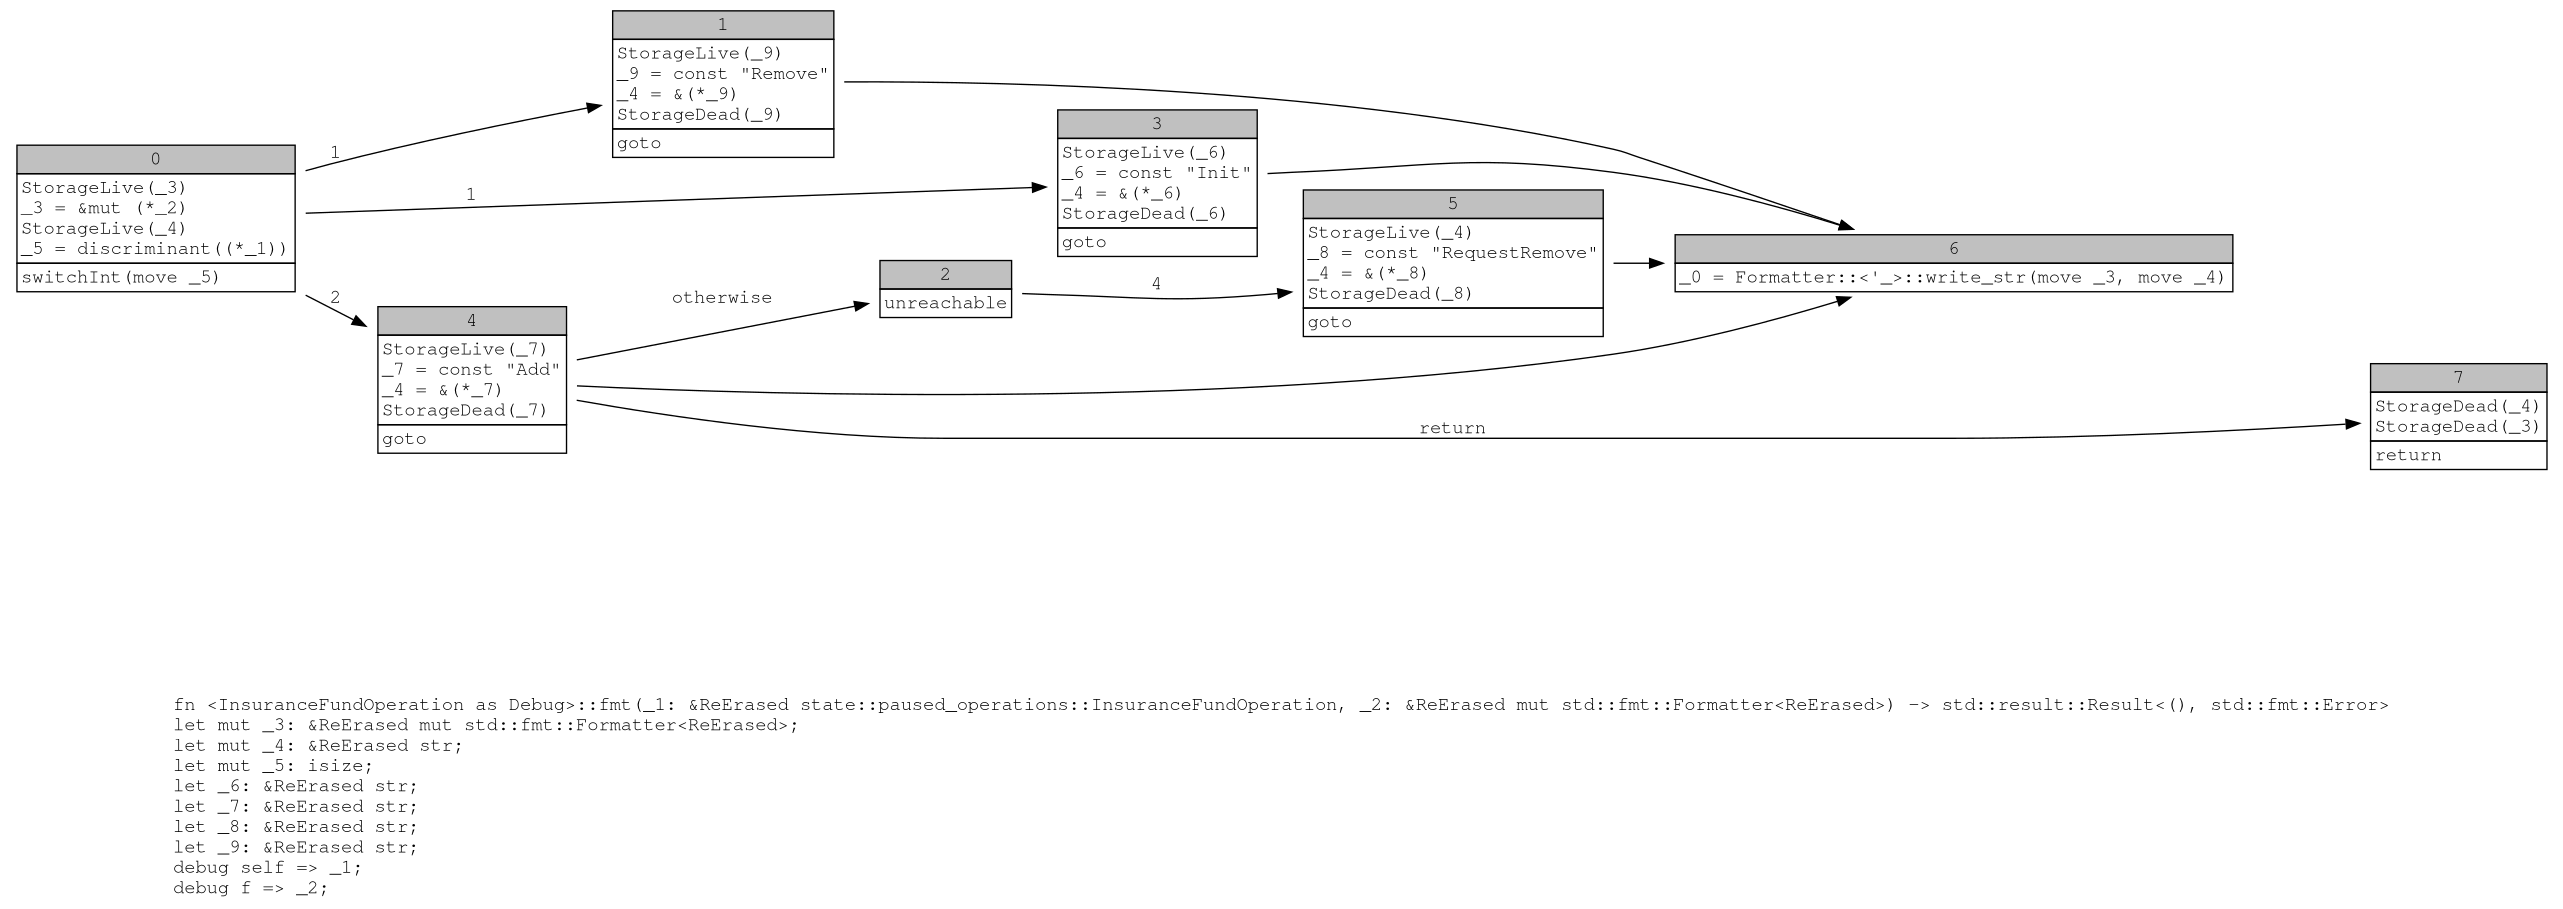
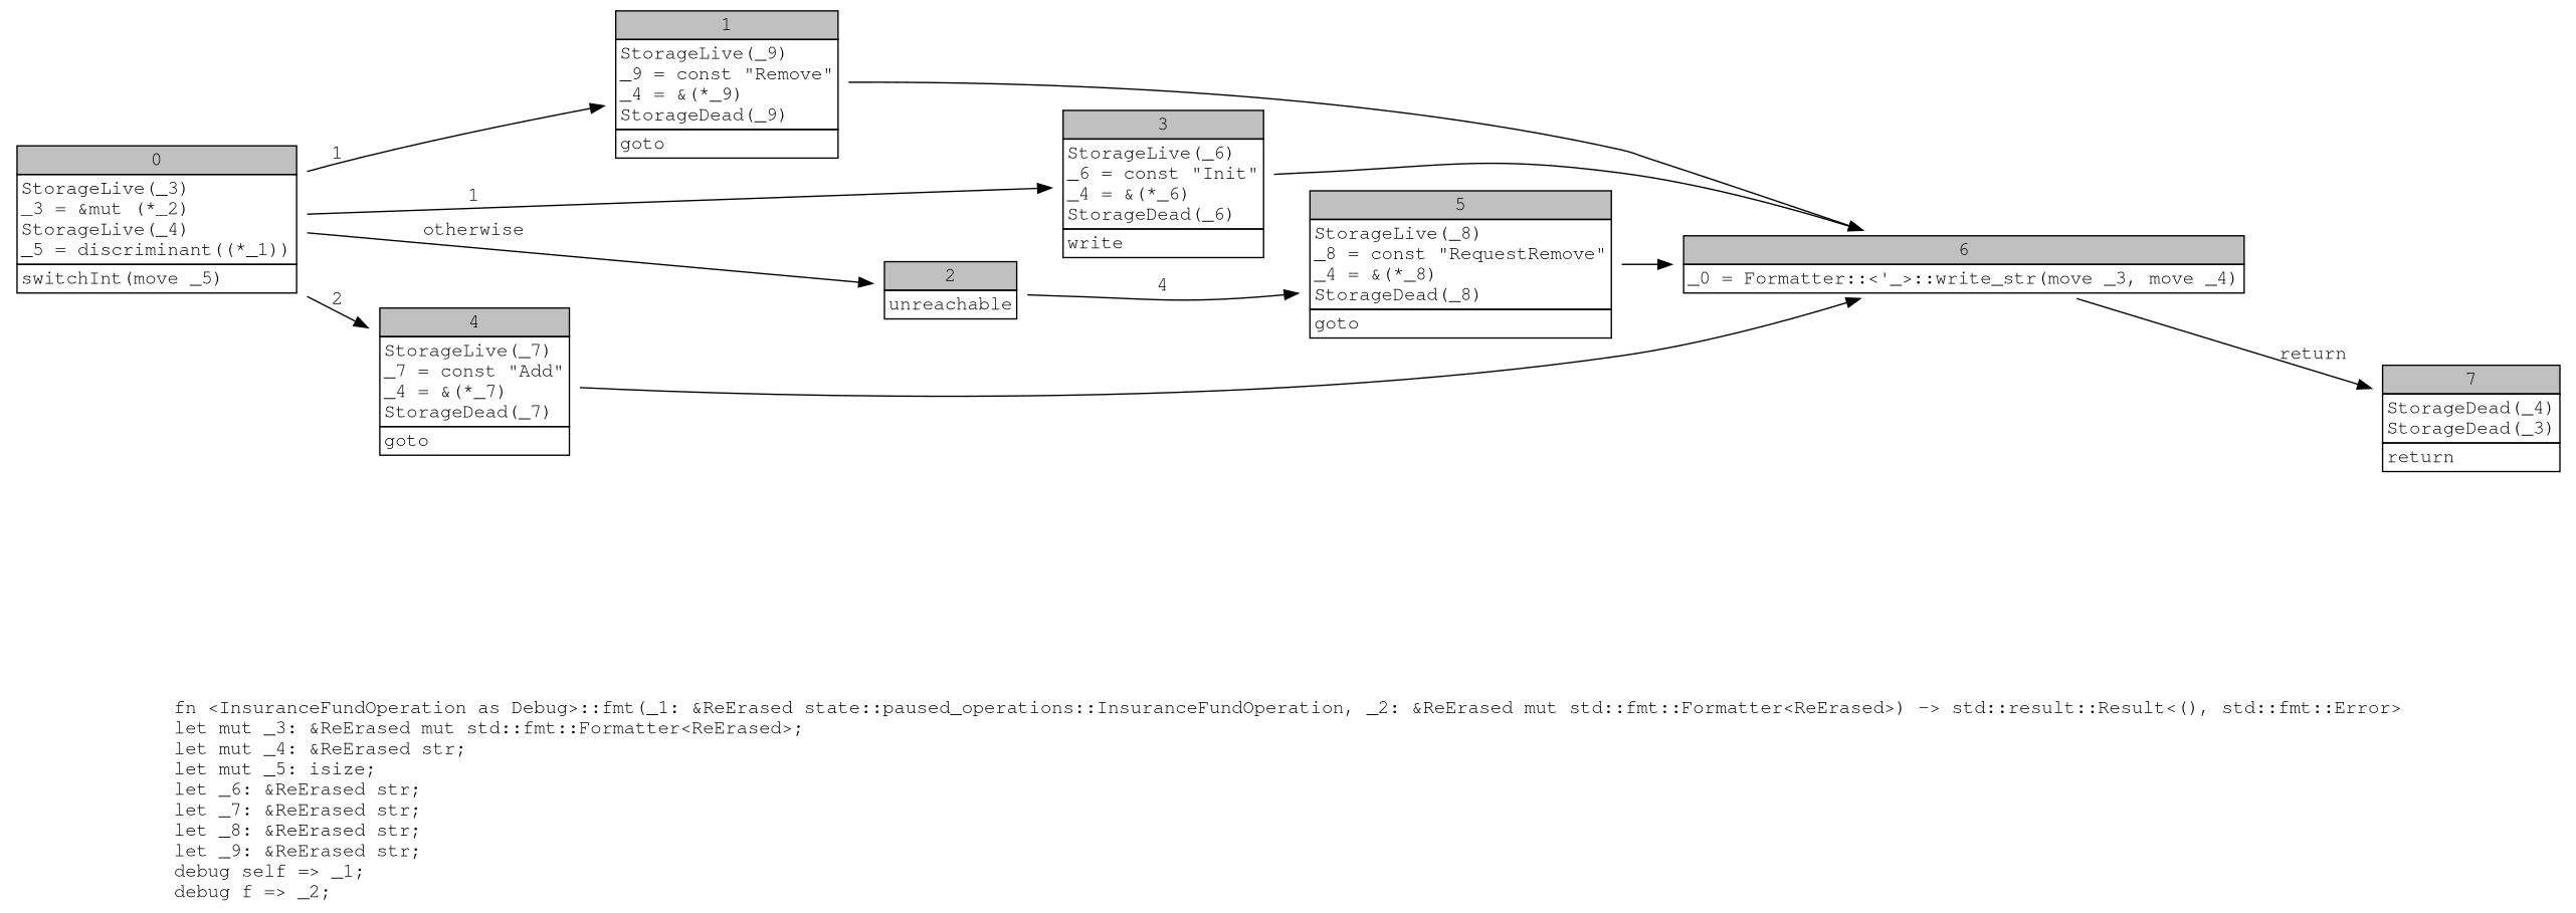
  digraph {
    fontname="Courier, monospace"
    label=<fn &lt;InsuranceFundOperation as Debug&gt;::fmt(_1: &amp;ReErased state::paused_operations::InsuranceFundOperation, _2: &amp;ReErased mut std::fmt::Formatter&lt;ReErased&gt;) -&gt; std::result::Result&lt;(), std::fmt::Error&gt;<br align="left"/>let mut _3: &amp;ReErased mut std::fmt::Formatter&lt;ReErased&gt;;<br align="left"/>let mut _4: &amp;ReErased str;<br align="left"/>let mut _5: isize;<br align="left"/>let _6: &amp;ReErased str;<br align="left"/>let _7: &amp;ReErased str;<br align="left"/>let _8: &amp;ReErased str;<br align="left"/>let _9: &amp;ReErased str;<br align="left"/>debug self =&gt; _1;<br align="left"/>debug f =&gt; _2;<br align="left"/>>
    rankdir=LR
    node [fontname="Courier, monospace" shape=none]
    edge [fontname="Courier, monospace"]
    n1 [label=<<table border="0" cellborder="1" cellspacing="0"><tr><td bgcolor="gray" align="center" colspan="1">0</td></tr><tr><td align="left" balign="left">StorageLive(_3)<br/>_3 = &amp;mut (*_2)<br/>StorageLive(_4)<br/>_5 = discriminant((*_1))<br/></td></tr><tr><td align="left">switchInt(move _5)</td></tr></table>>]
    n2 [label=<<table border="0" cellborder="1" cellspacing="0"><tr><td bgcolor="gray" align="center" colspan="1">1</td></tr><tr><td align="left" balign="left">StorageLive(_9)<br/>_9 = const &quot;Remove&quot;<br/>_4 = &amp;(*_9)<br/>StorageDead(_9)<br/></td></tr><tr><td align="left">goto</td></tr></table>>]
    n3 [label=<<table border="0" cellborder="1" cellspacing="0"><tr><td bgcolor="gray" align="center" colspan="1">2</td></tr><tr><td align="left">unreachable</td></tr></table>>]
-   n4 [label=<<table border="0" cellborder="1" cellspacing="0"><tr><td bgcolor="gray" align="center" colspan="1">3</td></tr><tr><td align="left" balign="left">StorageLive(_6)<br/>_6 = const &quot;Init&quot;<br/>_4 = &amp;(*_6)<br/>StorageDead(_6)<br/></td></tr><tr><td align="left">goto</td></tr></table>>]
+   n4 [label=<<table border="0" cellborder="1" cellspacing="0"><tr><td bgcolor="gray" align="center" colspan="1">3</td></tr><tr><td align="left" balign="left">StorageLive(_6)<br/>_6 = const &quot;Init&quot;<br/>_4 = &amp;(*_6)<br/>StorageDead(_6)<br/></td></tr><tr><td align="left">write</td></tr></table>>]
    n5 [label=<<table border="0" cellborder="1" cellspacing="0"><tr><td bgcolor="gray" align="center" colspan="1">4</td></tr><tr><td align="left" balign="left">StorageLive(_7)<br/>_7 = const &quot;Add&quot;<br/>_4 = &amp;(*_7)<br/>StorageDead(_7)<br/></td></tr><tr><td align="left">goto</td></tr></table>>]
    n6 [label=<<table border="0" cellborder="1" cellspacing="0"><tr><td bgcolor="gray" align="center" colspan="1">6</td></tr><tr><td align="left">_0 = Formatter::&lt;'_&gt;::write_str(move _3, move _4)</td></tr></table>>]
-   n7 [label=<<table border="0" cellborder="1" cellspacing="0"><tr><td bgcolor="gray" align="center" colspan="1">5</td></tr><tr><td align="left" balign="left">StorageLive(_4)<br/>_8 = const &quot;RequestRemove&quot;<br/>_4 = &amp;(*_8)<br/>StorageDead(_8)<br/></td></tr><tr><td align="left">goto</td></tr></table>>]
+   n7 [label=<<table border="0" cellborder="1" cellspacing="0"><tr><td bgcolor="gray" align="center" colspan="1">5</td></tr><tr><td align="left" balign="left">StorageLive(_8)<br/>_8 = const &quot;RequestRemove&quot;<br/>_4 = &amp;(*_8)<br/>StorageDead(_8)<br/></td></tr><tr><td align="left">goto</td></tr></table>>]
    n8 [label=<<table border="0" cellborder="1" cellspacing="0"><tr><td bgcolor="gray" align="center" colspan="1">7</td></tr><tr><td align="left" balign="left">StorageDead(_4)<br/>StorageDead(_3)<br/></td></tr><tr><td align="left">return</td></tr></table>>]
    n1 -> n2 [label=1]
-   n5 -> n3 [label=otherwise]
+   n1 -> n3 [label=otherwise]
    n1 -> n4 [label=1]
    n1 -> n5 [label=2]
    n2 -> n6
    n3 -> n7 [label=4]
    n4 -> n6
    n5 -> n6
-   n5 -> n8 [label=return]
+   n6 -> n8 [label=return]
    n7 -> n6
  }
